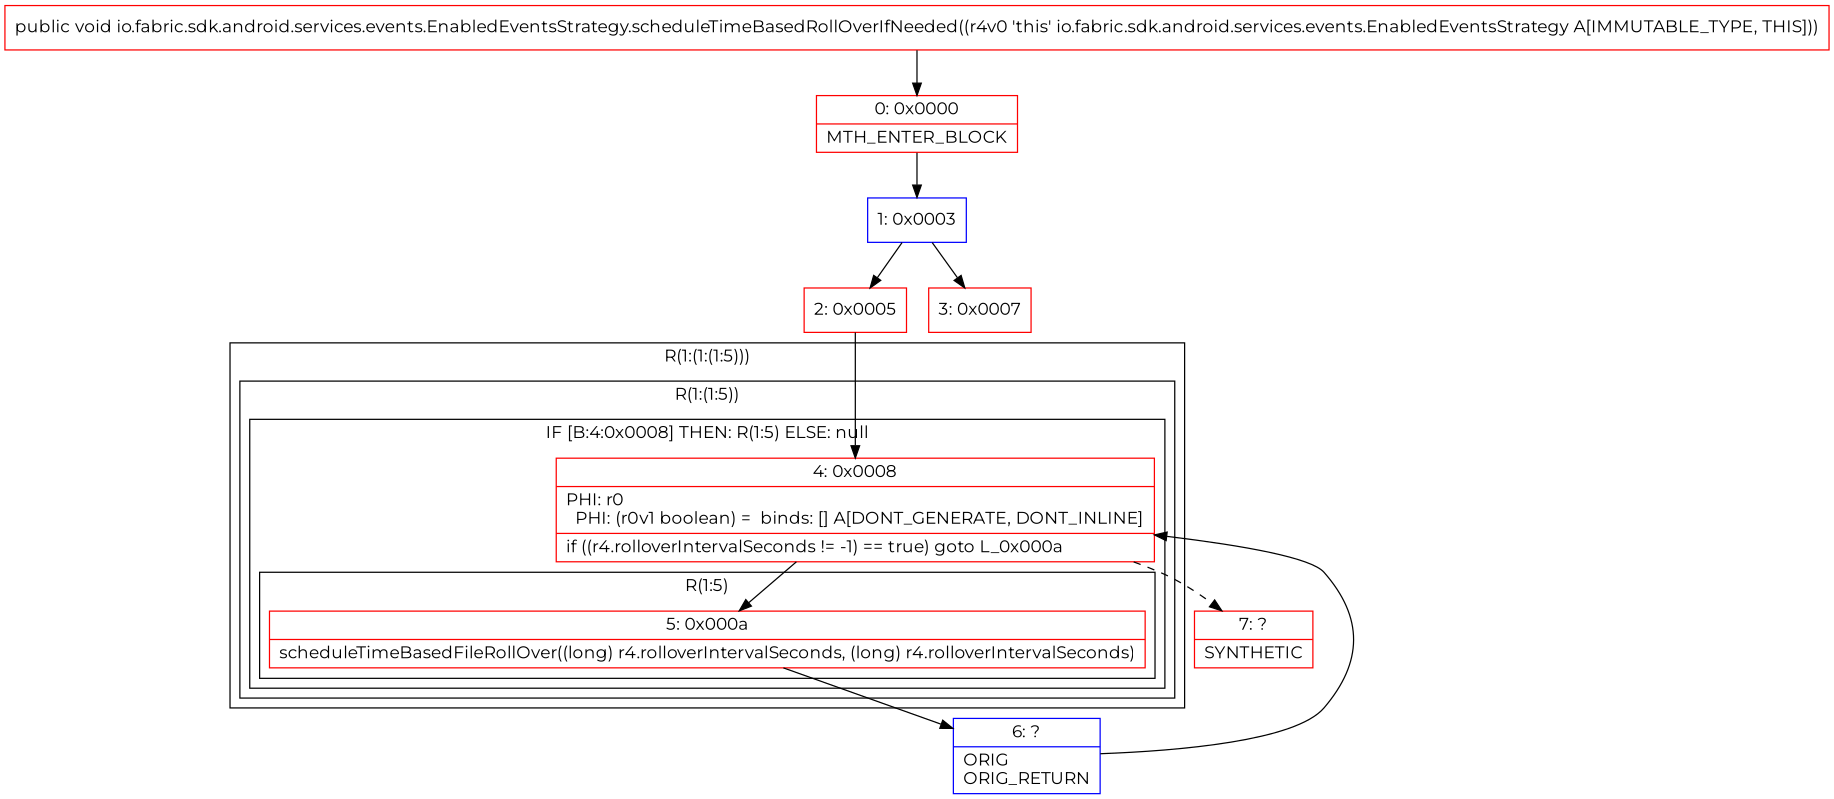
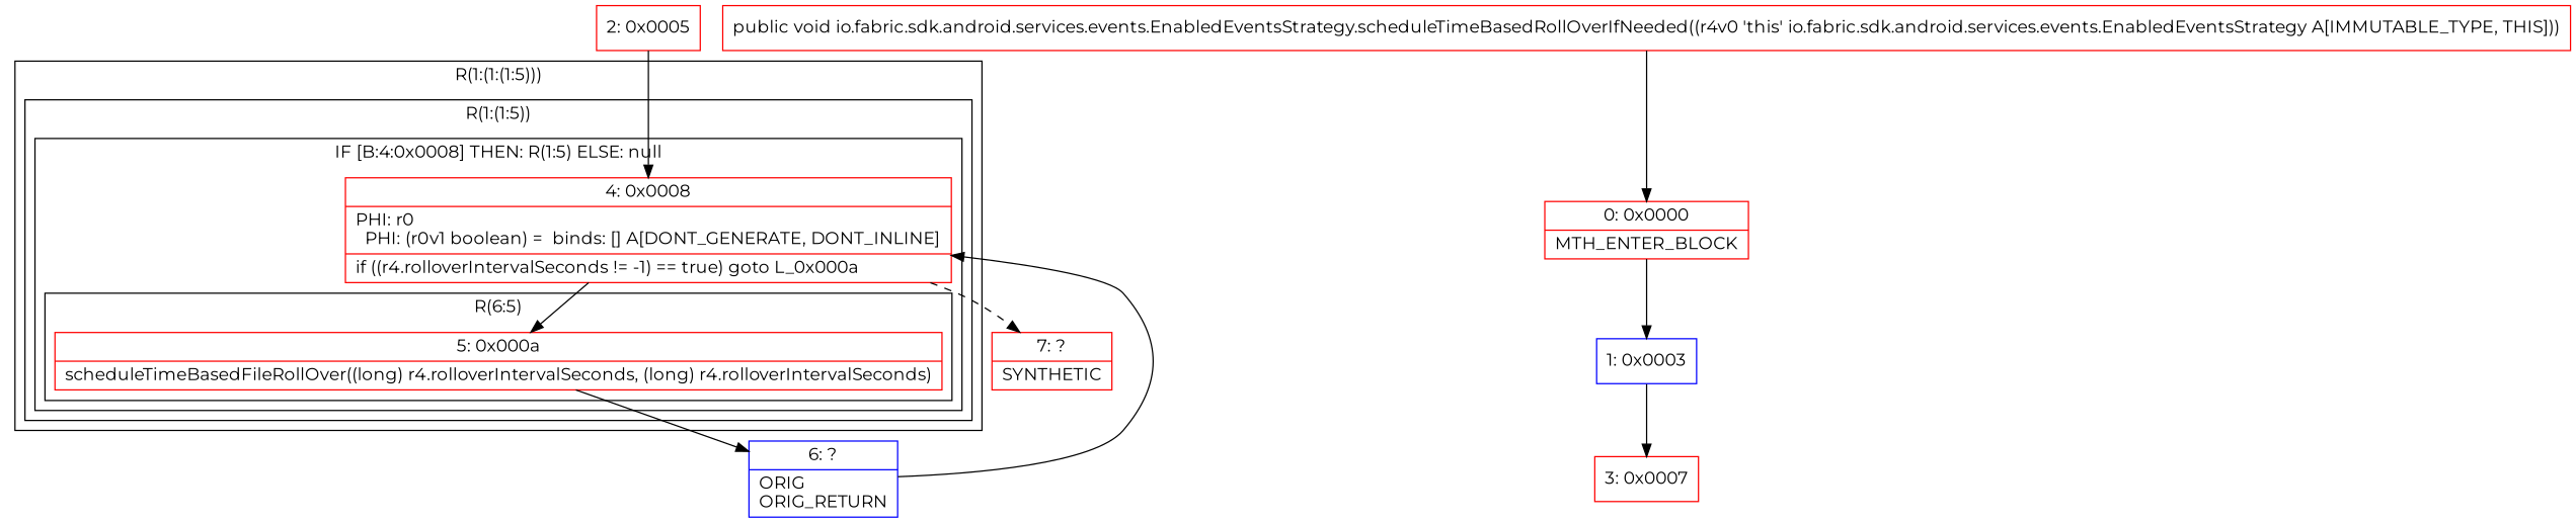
  digraph {
    fontname=Montserrat
    node [color=red fontname=Montserrat shape=record]
    edge [fontname=Montserrat]
    n1 [label="{5\:\ 0x000a|scheduleTimeBasedFileRollOver((long) r4.rolloverIntervalSeconds, (long) r4.rolloverIntervalSeconds)\l}"]
    n2 [label="{4\:\ 0x0008|PHI: r0 \l  PHI: (r0v1 boolean) =  binds: [] A[DONT_GENERATE, DONT_INLINE]\l|if ((r4.rolloverIntervalSeconds != \-1) == true) goto L_0x000a\l}"]
    n3 [color=blue label="{6\:\ ?|ORIG\lORIG_RETURN\l}"]
    n4 [label="{7\:\ ?|SYNTHETIC\l}"]
    n5 [label="{0\:\ 0x0000|MTH_ENTER_BLOCK\l}"]
    n6 [color=blue label="{1\:\ 0x0003}"]
    n7 [label="{2\:\ 0x0005}"]
    n8 [label="{3\:\ 0x0007}"]
    n9 [label="{public void io.fabric.sdk.android.services.events.EnabledEventsStrategy.scheduleTimeBasedRollOverIfNeeded((r4v0 'this' io.fabric.sdk.android.services.events.EnabledEventsStrategy A[IMMUTABLE_TYPE, THIS])) }"]
    subgraph cluster_1 {
      label="R(1:(1:(1:5)))"
      subgraph cluster_2 {
        label="R(1:(1:5))"
        subgraph cluster_3 {
          label="IF [B:4:0x0008] THEN: R(1:5) ELSE: null"
          n2
          subgraph cluster_4 {
-           label="R(1:5)"
+           label="R(6:5)"
            n1
          }
        }
      }
    }
    n1 -> n3
    n2 -> n1
    n2 -> n4 [style=dashed]
    n3 -> n2
    n5 -> n6
-   n6 -> n7
    n6 -> n8
    n7 -> n2
    n9 -> n5
  }
